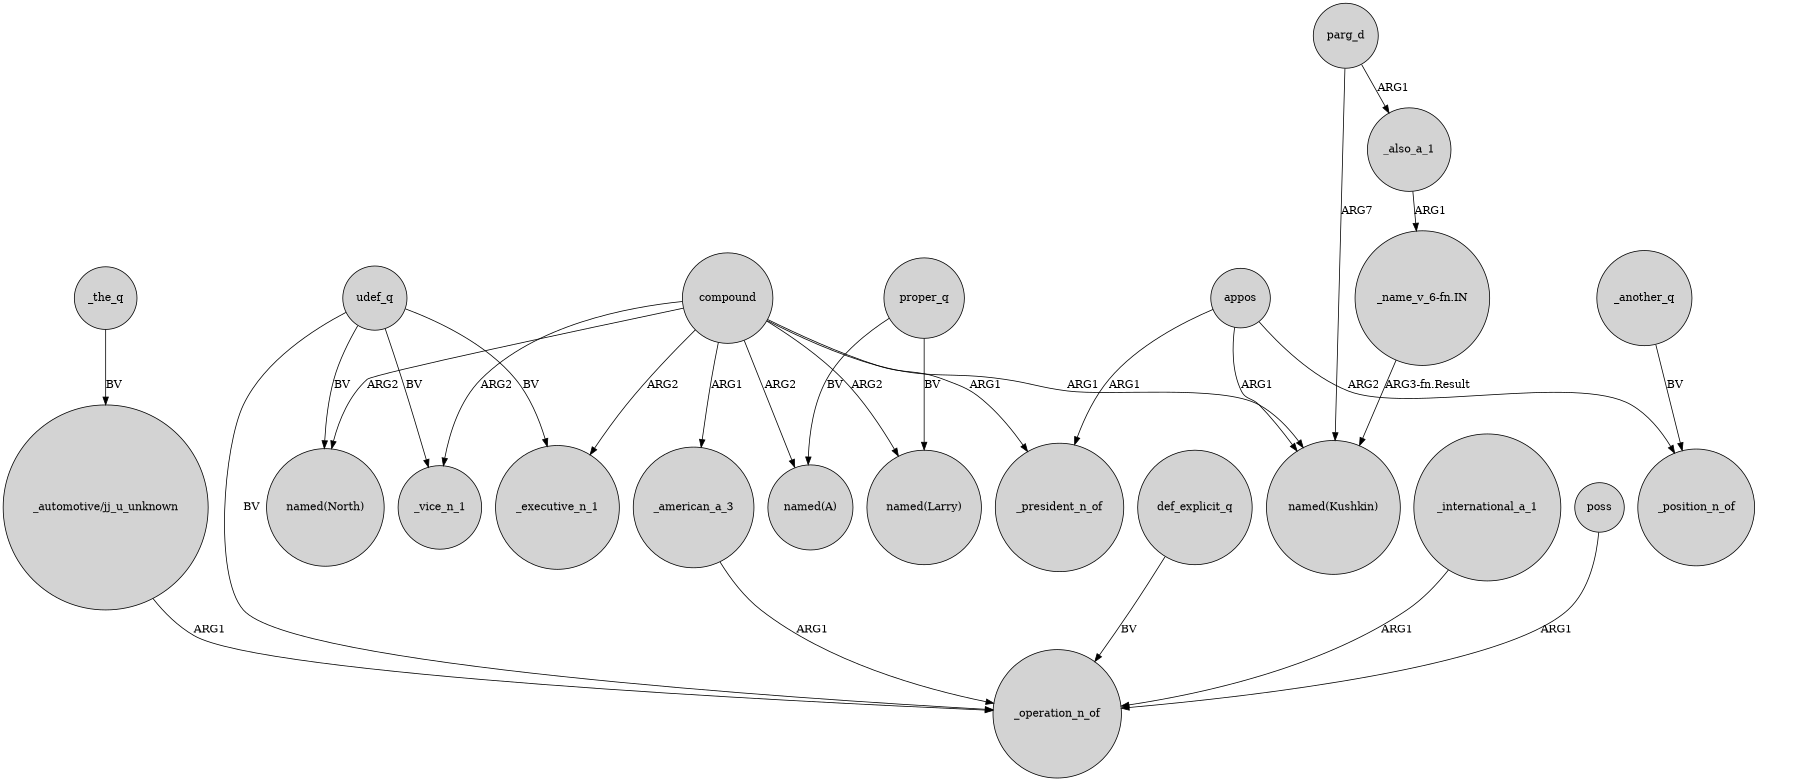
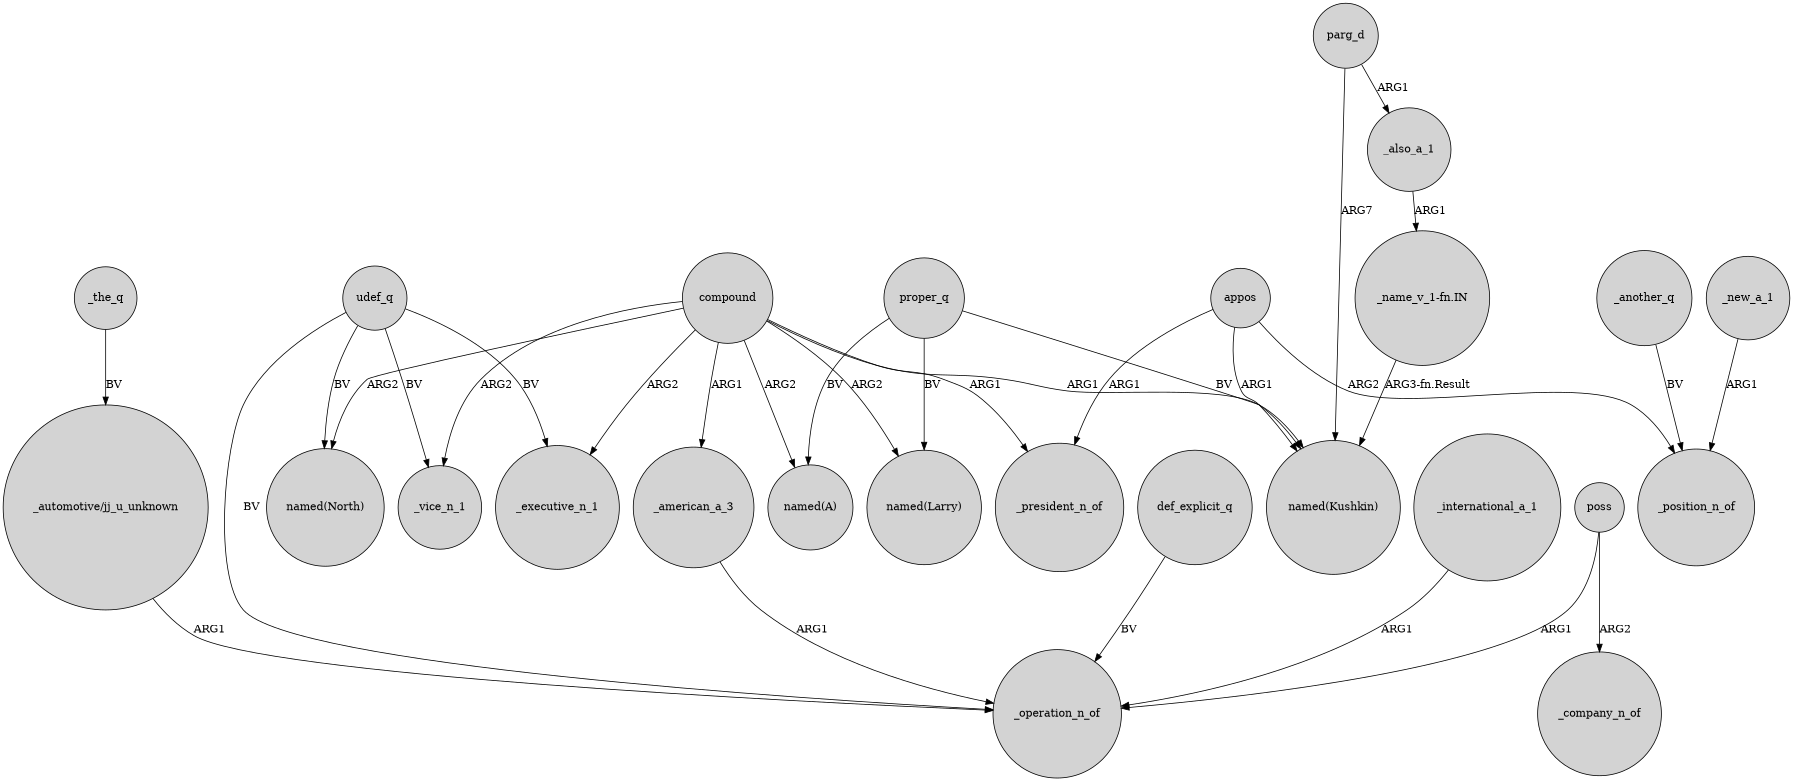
  digraph {
    node [shape=circle style=filled]
    compound
    "named(North)"
    _vice_n_1
    "named(Kushkin)"
    _executive_n_1
    _president_n_of
    n7 [label=_american_a_3]
    "named(A)"
    "named(Larry)"
    _operation_n_of
    appos
    _position_n_of
    proper_q
    udef_q
    poss
-   "_name_v_1-fn.IN" [label="_name_v_6-fn.IN"]
+   _company_n_of
+   "_name_v_1-fn.IN"
    _another_q
    _the_q
    "_automotive/jj_u_unknown"
    parg_d
    _also_a_1
    def_explicit_q
+   _new_a_1
    _international_a_1
    compound -> "named(North)" [label=ARG2]
    compound -> _vice_n_1 [label=ARG2]
    compound -> "named(Kushkin)" [label=ARG1]
    compound -> _executive_n_1 [label=ARG2]
    compound -> _president_n_of [label=ARG1]
    compound -> n7 [label=ARG1]
    compound -> "named(A)" [label=ARG2]
    compound -> "named(Larry)" [label=ARG2]
    n7 -> _operation_n_of [label=ARG1]
    appos -> "named(Kushkin)" [label=ARG1]
    appos -> _president_n_of [label=ARG1]
    appos -> _position_n_of [label=ARG2]
+   proper_q -> "named(Kushkin)" [label=BV]
    proper_q -> "named(A)" [label=BV]
    proper_q -> "named(Larry)" [label=BV]
    udef_q -> "named(North)" [label=BV]
    udef_q -> _vice_n_1 [label=BV]
    udef_q -> _executive_n_1 [label=BV]
    udef_q -> _operation_n_of [label=BV]
    poss -> _operation_n_of [label=ARG1]
+   poss -> _company_n_of [label=ARG2]
    "_name_v_1-fn.IN" -> "named(Kushkin)" [label="ARG3-fn.Result"]
    _another_q -> _position_n_of [label=BV]
    _the_q -> "_automotive/jj_u_unknown" [label=BV]
    "_automotive/jj_u_unknown" -> _operation_n_of [label=ARG1]
    parg_d -> "named(Kushkin)" [label=ARG7]
    parg_d -> _also_a_1 [label=ARG1]
    _also_a_1 -> "_name_v_1-fn.IN" [label=ARG1]
    def_explicit_q -> _operation_n_of [label=BV]
+   _new_a_1 -> _position_n_of [label=ARG1]
    _international_a_1 -> _operation_n_of [label=ARG1]
  }
